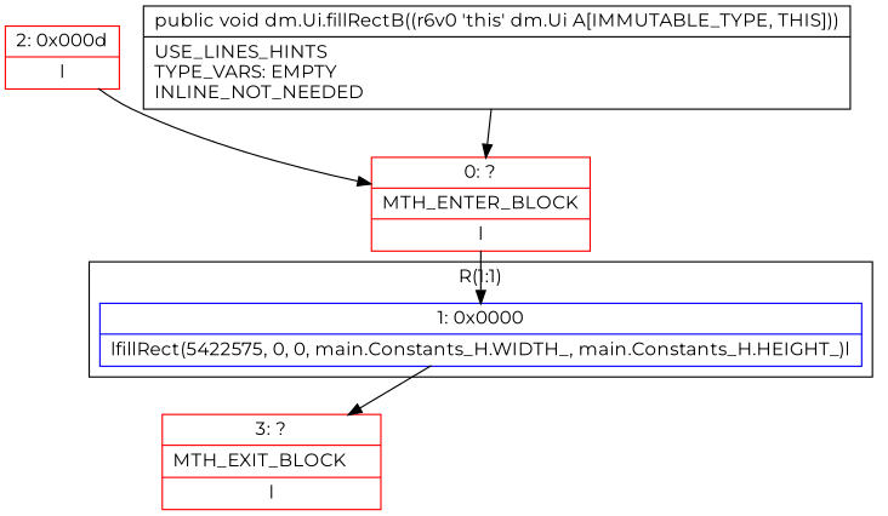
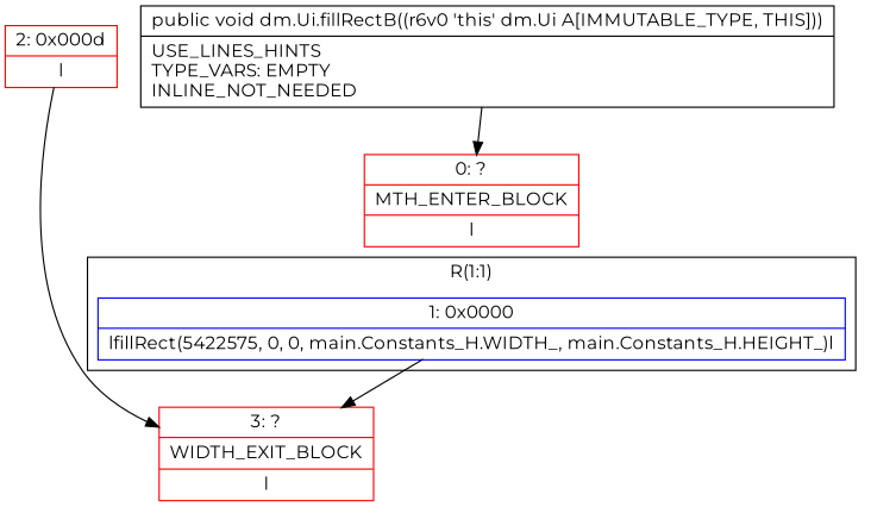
  digraph {
    fontname=Montserrat
    node [color=red fontname=Montserrat shape=record]
    edge [fontname=Montserrat]
    n1 [color=blue label="{1\:\ 0x0000|lfillRect(5422575, 0, 0, main.Constants_H.WIDTH_, main.Constants_H.HEIGHT_)l}"]
-   n2 [label="{3\:\ ?|MTH_EXIT_BLOCK\l|l}"]
+   n2 [label="{3\:\ ?|WIDTH_EXIT_BLOCK\l|l}"]
    n3 [label="{2\:\ 0x000d|l}"]
    n4 [label="{0\:\ ?|MTH_ENTER_BLOCK\l|l}"]
    n5 [label="{public void dm.Ui.fillRectB((r6v0 'this' dm.Ui A[IMMUTABLE_TYPE, THIS]))  | USE_LINES_HINTS\lTYPE_VARS: EMPTY\lINLINE_NOT_NEEDED\l}" color=""]
    subgraph cluster_1 {
      label="R(1:1)"
      n1
    }
    n1 -> n2
-   n3 -> n4
-   n4 -> n1
+   n3 -> n2
    n5 -> n4
  }
